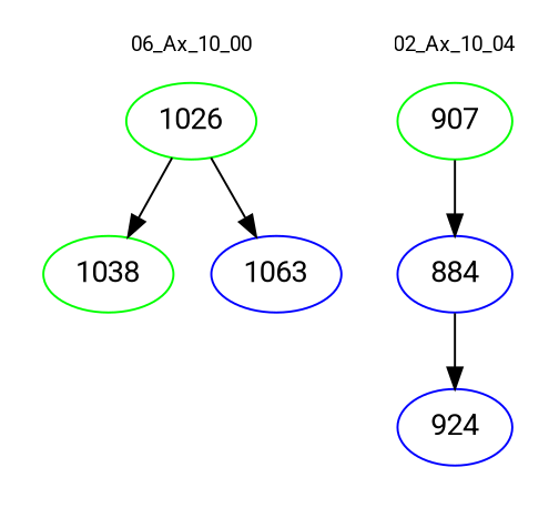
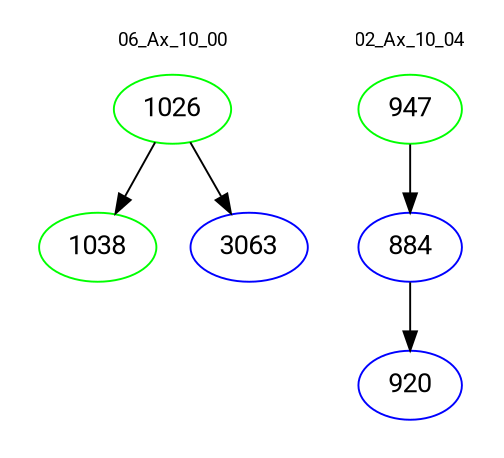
  digraph {
    fontname=Roboto
    node [color=green fontname=Roboto]
    edge [color=black fontname=Roboto]
    n1 [label=1038]
    n2 [label=1026]
-   n3 [color=blue label=1063]
-   n4 [label=907]
+   n3 [color=blue label=3063]
+   n4 [label=947]
    n5 [color=blue label=884]
-   n6 [color=blue label=924]
+   n6 [color=blue label=920]
    subgraph cluster_1 {
      color=white
      fontsize=10
      label="06_Ax_10_00"
      n1
      n2
      n3
    }
    subgraph cluster_2 {
      color=white
      fontsize=10
      label="02_Ax_10_04"
      n4
      n5
      n6
    }
    n2 -> n1
    n2 -> n3
    n4 -> n5
    n5 -> n6
  }
